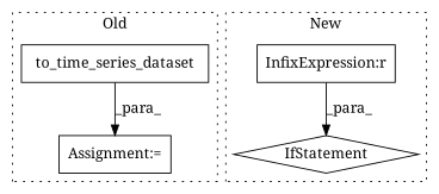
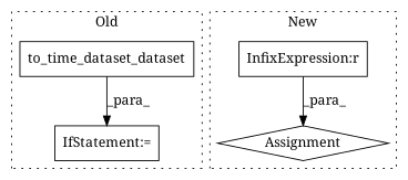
  digraph {
    fontname="Noto Serif"
    node [fontname="Noto Serif" shape=box]
    edge [fontname="Noto Serif"]
-   n1 [a=32 l="23,1" label=to_time_series_dataset s="6387,6411"]
-   n2 [a=7 l=1 label="Assignment:=" s=6386]
-   n3 [a=25 l="4,2" label=IfStatement s="6747,6760" shape=diamond]
+   n1 [a=32 l="23,1" label=to_time_dataset_dataset s="6387,6411"]
+   n2 [a=7 l=1 label="IfStatement:=" s=6386]
+   n3 [a=25 l="4,2" label=Assignment s="6747,6760" shape=diamond]
    n4 [a=27 l=4 label="InfixExpression:r" s=6752]
    subgraph cluster_1 {
      label=Old
      style=dotted
      n1
      n2
    }
    subgraph cluster_2 {
      label=New
      style=dotted
      n3
      n4
    }
    n1 -> n2 [label=_para_]
    n4 -> n3 [label=_para_]
  }
